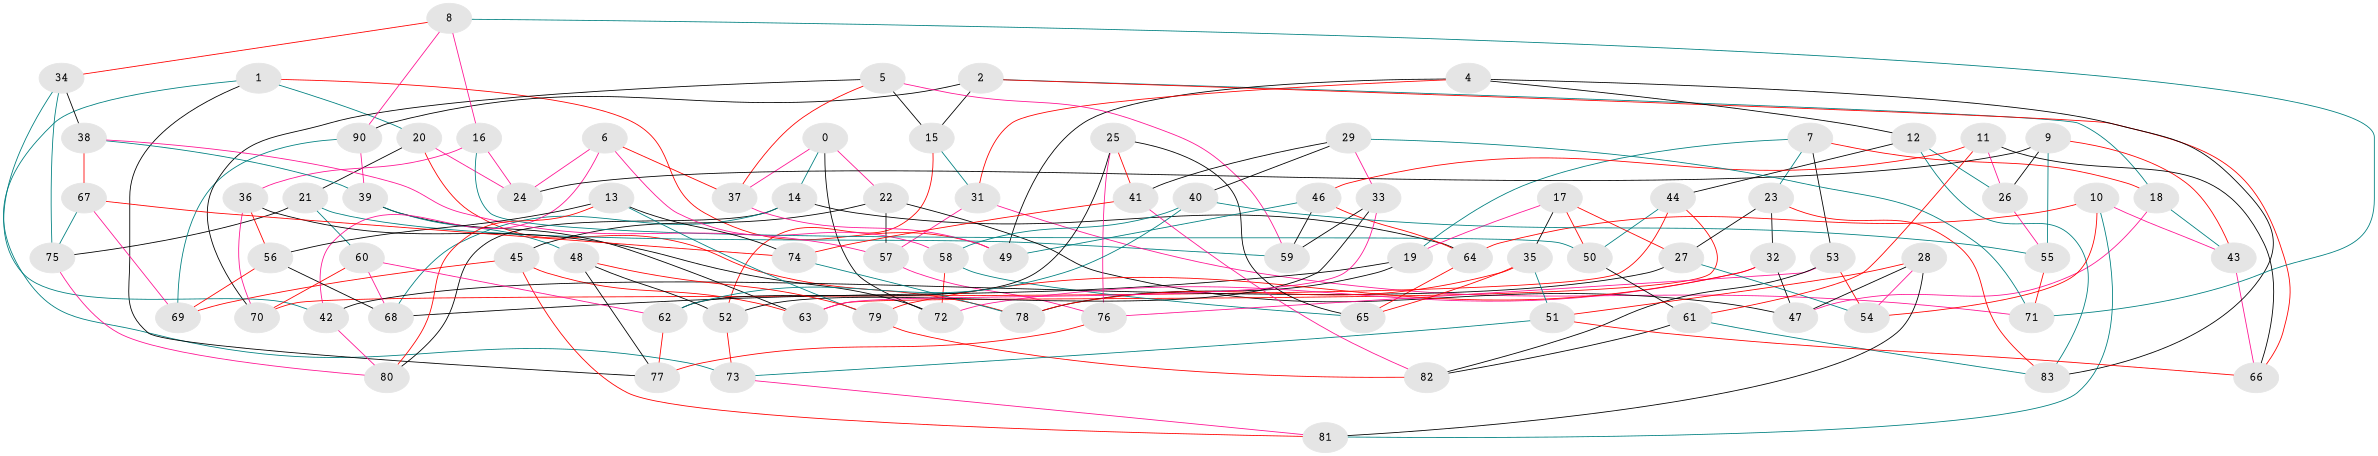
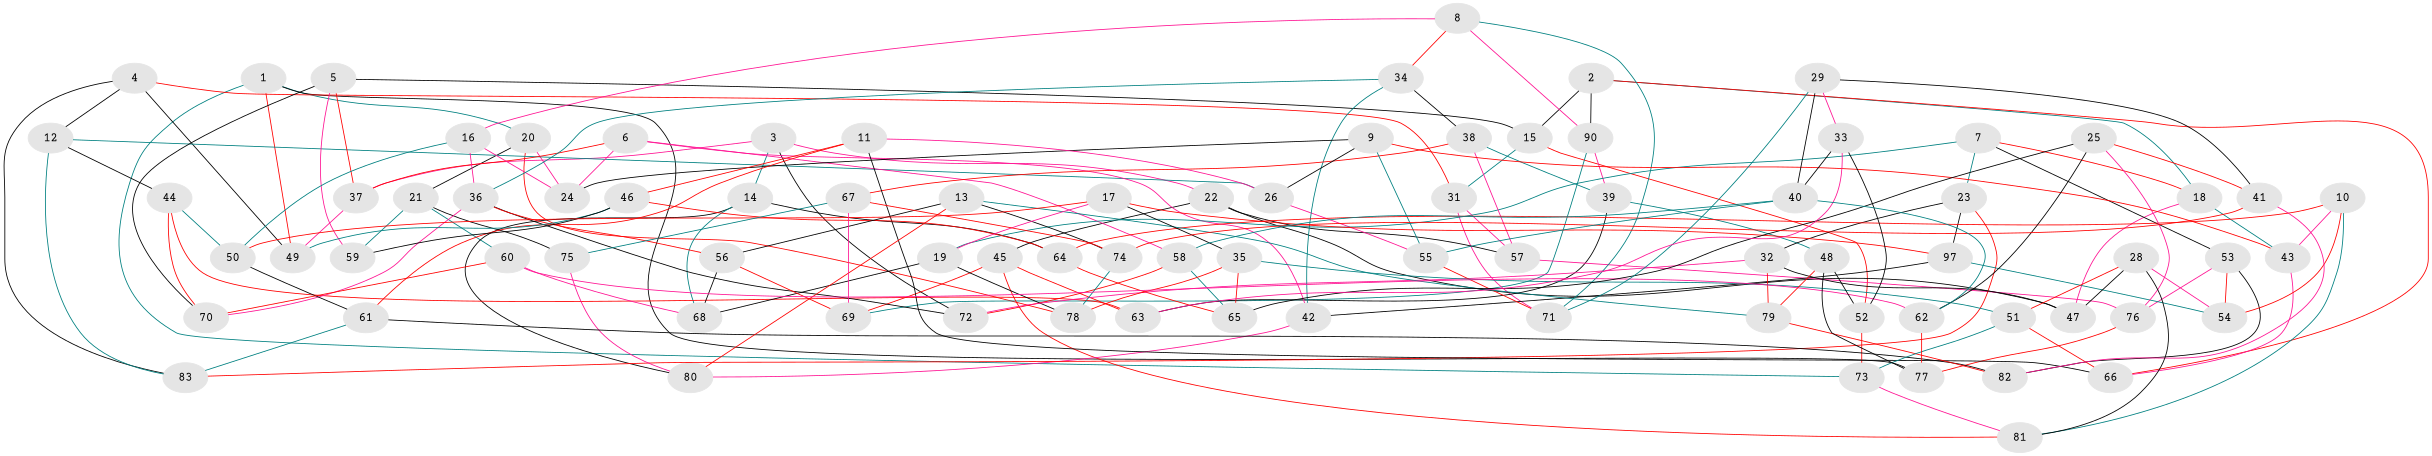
  graph {
    fontname="Courier Prime"
    node [color=gray90 fontname="Courier Prime" style=filled]
    edge [color=black fontname="Courier Prime"]
    1
    20
    49
    73
    77
    24
    78
    21
    81
    2
    15
    18
    n13 [label=90]
    66
    31
    52
    43
    47
    39
    69
-   3 [label=0]
+   3
    14
    22
    37
    72
    64
    80
    68
    45
    57
    4
    12
    83
    26
    44
    71
    5
    59
    70
    6
    42
    58
    65
    7
    19
    23
    53
-   27
+   27 [label=97]
    32
    54
    76
    82
    8
    16
    34
    36
    50
    75
    38
    9
    55
    10
    11
    46
    61
    63
    13
    56
    74
    79
    17
    35
    51
    60
    62
    25
    41
    28
    29
    33
    40
    48
    67
    1 -- 20 [color=teal]
    1 -- 49 [color=red]
    1 -- 73 [color=teal]
    1 -- 77
    20 -- 24 [color=deeppink]
    20 -- 78 [color=red]
    20 -- 21
    73 -- 81 [color=deeppink]
    21 -- 59 [color=teal]
    21 -- 75
    21 -- 60 [color=teal]
    2 -- 15
    2 -- 18 [color=teal]
    2 -- n13
    2 -- 66 [color=red]
    15 -- 31 [color=teal]
    15 -- 52 [color=red]
    18 -- 43 [color=teal]
    18 -- 47 [color=deeppink]
    n13 -- 39 [color=deeppink]
    n13 -- 69 [color=teal]
    31 -- 57 [color=deeppink]
    31 -- 71 [color=deeppink]
    52 -- 73 [color=red]
    43 -- 66 [color=deeppink]
    39 -- 63
    39 -- 48 [color=teal]
    3 -- 14 [color=teal]
    3 -- 22 [color=deeppink]
    3 -- 37 [color=deeppink]
    3 -- 72
    14 -- 64
    14 -- 80
    14 -- 68 [color=teal]
    22 -- 47
    22 -- 45
    22 -- 57
    37 -- 49 [color=deeppink]
    64 -- 65 [color=red]
    45 -- 81 [color=red]
    45 -- 69 [color=red]
    45 -- 63 [color=red]
    57 -- 76 [color=deeppink]
    4 -- 49
    4 -- 31 [color=red]
    4 -- 12
    4 -- 83
    12 -- 83 [color=teal]
    12 -- 26 [color=teal]
    12 -- 44
    26 -- 55 [color=deeppink]
    44 -- 70 [color=red]
    44 -- 50 [color=teal]
    44 -- 63 [color=red]
    5 -- 15
    5 -- 37 [color=red]
    5 -- 59 [color=deeppink]
    5 -- 70
    6 -- 24 [color=deeppink]
    6 -- 37 [color=red]
    6 -- 42 [color=deeppink]
    6 -- 58 [color=deeppink]
    42 -- 80 [color=deeppink]
    58 -- 72 [color=red]
    58 -- 65 [color=teal]
    7 -- 18 [color=red]
    7 -- 19 [color=teal]
    7 -- 23 [color=teal]
    7 -- 53
    19 -- 78
    19 -- 68
    23 -- 83 [color=red]
    23 -- 27
    23 -- 32
    53 -- 54 [color=red]
    53 -- 76 [color=deeppink]
    53 -- 82
    27 -- 42
    27 -- 54 [color=teal]
    32 -- 47
    32 -- 72 [color=deeppink]
    32 -- 79 [color=red]
    76 -- 77 [color=red]
    8 -- n13 [color=deeppink]
    8 -- 71 [color=teal]
    8 -- 16 [color=deeppink]
    8 -- 34 [color=red]
    16 -- 24 [color=deeppink]
    16 -- 36 [color=deeppink]
    16 -- 50 [color=teal]
    34 -- 42 [color=teal]
-   34 -- 75 [color=teal]
+   34 -- 36 [color=teal]
    34 -- 38
    36 -- 72
    36 -- 70 [color=deeppink]
    36 -- 56 [color=red]
    50 -- 61
    75 -- 80 [color=deeppink]
    38 -- 39 [color=teal]
    38 -- 57 [color=deeppink]
    38 -- 67 [color=red]
    9 -- 24
    9 -- 43 [color=red]
    9 -- 26
    9 -- 55 [color=teal]
    55 -- 71 [color=red]
    10 -- 81 [color=teal]
    10 -- 43 [color=deeppink]
    10 -- 64 [color=red]
    10 -- 54 [color=red]
    11 -- 66
    11 -- 26 [color=deeppink]
    11 -- 46 [color=red]
    11 -- 61 [color=red]
    46 -- 49 [color=teal]
    46 -- 64 [color=red]
    46 -- 59
    61 -- 83 [color=teal]
    61 -- 82
    13 -- 80 [color=red]
    13 -- 56
    13 -- 74
    13 -- 79 [color=teal]
    56 -- 69 [color=red]
    56 -- 68
    74 -- 78 [color=teal]
    79 -- 82 [color=red]
    17 -- 19 [color=deeppink]
    17 -- 27 [color=red]
    17 -- 50 [color=red]
    17 -- 35
    35 -- 78 [color=red]
    35 -- 65 [color=red]
    35 -- 51 [color=teal]
    51 -- 73 [color=teal]
    51 -- 66 [color=red]
    60 -- 68 [color=deeppink]
    60 -- 70 [color=red]
    60 -- 62 [color=deeppink]
    62 -- 77 [color=red]
    25 -- 65
    25 -- 76 [color=deeppink]
    25 -- 62
    25 -- 41 [color=red]
    41 -- 82 [color=deeppink]
    41 -- 74 [color=red]
    28 -- 81
    28 -- 47
    28 -- 54 [color=deeppink]
    28 -- 51 [color=red]
    29 -- 71 [color=teal]
    29 -- 41
    29 -- 33 [color=deeppink]
    29 -- 40
    33 -- 52
-   33 -- 59
+   33 -- 40
    33 -- 63 [color=deeppink]
    40 -- 58 [color=teal]
    40 -- 55 [color=teal]
    40 -- 62 [color=teal]
    48 -- 77
    48 -- 52
    48 -- 79 [color=red]
    67 -- 69 [color=deeppink]
    67 -- 75 [color=teal]
    67 -- 74 [color=red]
  }
